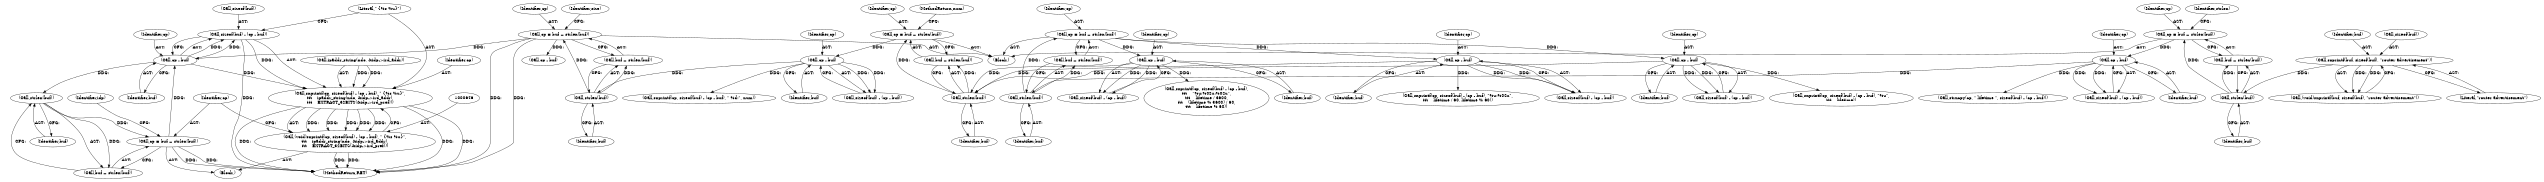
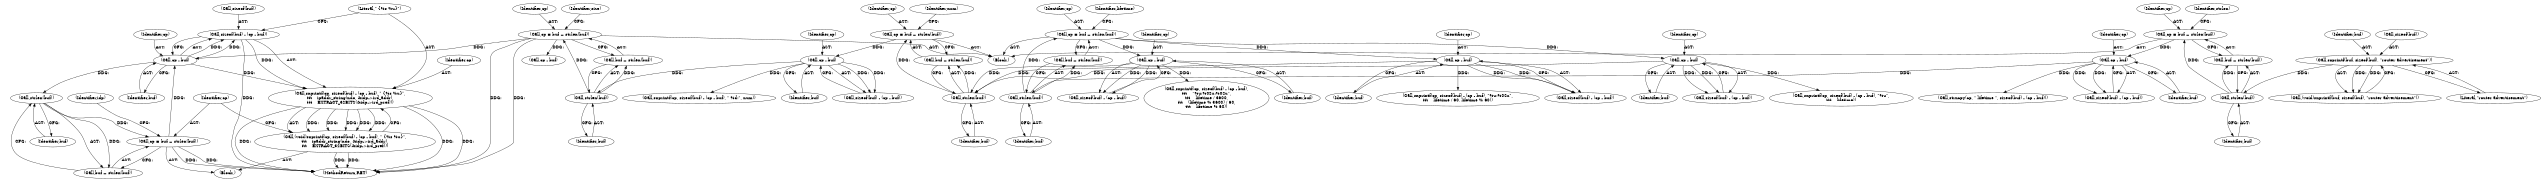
  digraph {
    n1 [label="(Call,sizeof(buf) - (cp - buf))"]
    n2 [label="(Call,cp - buf)"]
    n3 [label="(Call,snprintf(cp, sizeof(buf) - (cp - buf), \" {%s %u}\",\n\t\t\t    ipaddr_string(ndo, &idp->ird_addr),\n\t\t\t    EXTRACT_32BITS(&idp->ird_pref)))"]
    n4 [label="(MethodReturn,RET)"]
    n5 [label="(Call,strlen(buf))"]
    n6 [label="(Identifier,buf)"]
    n7 [label="(Call,(void)snprintf(cp, sizeof(buf) - (cp - buf), \" {%s %u}\",\n\t\t\t    ipaddr_string(ndo, &idp->ird_addr),\n\t\t\t    EXTRACT_32BITS(&idp->ird_pref)))"]
    n8 [label="(Call,cp = buf + strlen(buf))"]
    n9 [label="(Call,buf + strlen(buf))"]
    n10 [label="(Identifier,buf)"]
    n11 [label="(Block,)"]
    n12 [label="(Call,cp = buf + strlen(buf))"]
    n13 [label="(Call,cp - buf)"]
    n14 [label="(Call,buf + strlen(buf))"]
    n15 [label="(Block,)"]
    n16 [label="(Call,strlen(buf))"]
    n17 [label="(Identifier,buf)"]
    n18 [label="(Call,cp - buf)"]
    n19 [label="(Call,sizeof(buf) - (cp - buf))"]
    n20 [label="(Call,snprintf(cp, sizeof(buf) - (cp - buf), \" %d:\", num))"]
    n21 [label="(Identifier,buf)"]
    n22 [label="(Call,cp = buf + strlen(buf))"]
    n23 [label="(Call,buf + strlen(buf))"]
    n24 [label="(Call,strlen(buf))"]
    n25 [label="(Identifier,buf)"]
    n26 [label="(Call,cp - buf)"]
    n27 [label="(Identifier,buf)"]
    n28 [label="(Call,sizeof(buf) - (cp - buf))"]
    n29 [label="(Call,snprintf(cp, sizeof(buf) - (cp - buf),\n\t\t\t    \"%u:%02u:%02u\",\n\t\t\t    lifetime / 3600,\n\t\t\t    (lifetime % 3600) / 60,\n\t\t\t    lifetime % 60))"]
    n30 [label="(Call,cp = buf + strlen(buf))"]
    n31 [label="(Call,cp - buf)"]
    n32 [label="(Call,cp - buf)"]
    n33 [label="(Call,buf + strlen(buf))"]
    n34 [label="(Identifier,buf)"]
    n35 [label="(Call,sizeof(buf) - (cp - buf))"]
    n36 [label="(Call,snprintf(cp, sizeof(buf) - (cp - buf), \"%u\",\n\t\t\t    lifetime))"]
    n37 [label="(Call,snprintf(cp, sizeof(buf) - (cp - buf), \"%u:%02u\",\n\t\t\t    lifetime / 60, lifetime % 60))"]
    n38 [label="(Identifier,buf)"]
    n39 [label="(Call,sizeof(buf) - (cp - buf))"]
    n40 [label="(Call,strlen(buf))"]
    n41 [label="(Identifier,buf)"]
    n42 [label="(Call,cp - buf)"]
    n43 [label="(Identifier,buf)"]
    n44 [label="(Call,sizeof(buf) - (cp - buf))"]
    n45 [label="(Call,strncpy(cp, \" lifetime \", sizeof(buf) - (cp - buf)))"]
    n46 [label="(Call,cp = buf + strlen(buf))"]
    n47 [label="(Call,buf + strlen(buf))"]
    n48 [label="(Call,strlen(buf))"]
    n49 [label="(Identifier,buf)"]
    n50 [label="(Call,snprintf(buf, sizeof(buf), \"router advertisement\"))"]
    n51 [label="(Call,(void)snprintf(buf, sizeof(buf), \"router advertisement\"))"]
    n52 [label="(Literal,\"router advertisement\")"]
    n53 [label="(Identifier,cp)"]
    n54 [label="(Identifier,buf)"]
    n55 [label="(Identifier,cp)"]
    n56 [label="(Identifier,cp)"]
    n57 [label="(Identifier,size)"]
    n58 [label="(Literal,\" {%s %u}\")"]
    n59 [label="(Identifier,cp)"]
-   n60 [label="(Call,ipaddr_string(ndo, &idp->ird_addr))"]
    n61 [label="(Identifier,cp)"]
    n62 [label="(Identifier,cp)"]
    n63 [label="(Identifier,cp)"]
    n64 [label="(Identifier,cp)"]
    n65 [label="(Identifier,cp)"]
-   n66 [label="(MethodReturn,num)"]
+   n66 [label="(Identifier,num)"]
    n67 [label="(Call,sizeof(buf))"]
    n68 [label="(Identifier,idp)"]
    n69 [label="(Identifier,cp)"]
+   n70 [label="(Identifier,lifetime)"]
    n71 [label="(Call,sizeof(buf))"]
    n72 [label="(Identifier,strlen)"]
    n73 [label="(Identifier,cp)"]
    n74 [label="(Identifier,cp)"]
-   1000646
    n1 -> n2 [label="CFG: "]
    n1 -> n3 [label="AST: "]
    n1 -> n3 [label="DDG: "]
    n1 -> n4 [label="DDG: "]
    n2 -> n1 [label="AST: "]
    n2 -> n1 [label="DDG: "]
    n2 -> n1 [label="DDG: "]
    n2 -> n3 [label="DDG: "]
    n2 -> n5 [label="DDG: "]
    n2 -> n6 [label="CFG: "]
    n3 -> n4 [label="DDG: "]
    n3 -> n4 [label="DDG: "]
    n3 -> n4 [label="DDG: "]
    n3 -> n7 [label="AST: "]
    n3 -> n7 [label="DDG: "]
    n3 -> n7 [label="DDG: "]
    n3 -> n7 [label="DDG: "]
    n3 -> n7 [label="DDG: "]
    n3 -> n7 [label="DDG: "]
    n5 -> n8 [label="DDG: "]
    n5 -> n9 [label="AST: "]
    n5 -> n9 [label="DDG: "]
    n5 -> n10 [label="CFG: "]
    n6 -> n2 [label="AST: "]
    n7 -> n3 [label="CFG: "]
    n7 -> n4 [label="DDG: "]
    n7 -> n4 [label="DDG: "]
    n7 -> n11 [label="AST: "]
    n8 -> n2 [label="DDG: "]
    n8 -> n4 [label="DDG: "]
    n8 -> n4 [label="DDG: "]
    n8 -> n9 [label="CFG: "]
    n8 -> n11 [label="AST: "]
    n9 -> n5 [label="CFG: "]
    n9 -> n8 [label="AST: "]
    n10 -> n5 [label="AST: "]
    n12 -> n2 [label="DDG: "]
    n12 -> n4 [label="DDG: "]
    n12 -> n4 [label="DDG: "]
    n12 -> n13 [label="DDG: "]
    n12 -> n14 [label="CFG: "]
    n12 -> n15 [label="AST: "]
    n14 -> n12 [label="AST: "]
    n14 -> n16 [label="CFG: "]
    n16 -> n12 [label="DDG: "]
    n16 -> n14 [label="AST: "]
    n16 -> n14 [label="DDG: "]
    n16 -> n17 [label="CFG: "]
    n17 -> n16 [label="AST: "]
    n18 -> n16 [label="DDG: "]
    n18 -> n19 [label="AST: "]
    n18 -> n19 [label="DDG: "]
    n18 -> n19 [label="DDG: "]
    n18 -> n20 [label="DDG: "]
    n18 -> n21 [label="CFG: "]
    n19 -> n18 [label="CFG: "]
    n21 -> n18 [label="AST: "]
    n22 -> n15 [label="AST: "]
    n22 -> n18 [label="DDG: "]
    n22 -> n23 [label="CFG: "]
    n23 -> n22 [label="AST: "]
    n23 -> n24 [label="CFG: "]
    n24 -> n22 [label="DDG: "]
    n24 -> n23 [label="AST: "]
    n24 -> n23 [label="DDG: "]
    n24 -> n25 [label="CFG: "]
    n25 -> n24 [label="AST: "]
    n26 -> n24 [label="DDG: "]
    n26 -> n27 [label="CFG: "]
    n26 -> n28 [label="AST: "]
    n26 -> n28 [label="DDG: "]
    n26 -> n28 [label="DDG: "]
    n26 -> n29 [label="DDG: "]
    n27 -> n26 [label="AST: "]
    n28 -> n26 [label="CFG: "]
    n30 -> n15 [label="AST: "]
    n30 -> n26 [label="DDG: "]
    n30 -> n31 [label="DDG: "]
    n30 -> n32 [label="DDG: "]
    n30 -> n33 [label="CFG: "]
    n31 -> n24 [label="DDG: "]
    n31 -> n34 [label="CFG: "]
    n31 -> n35 [label="AST: "]
    n31 -> n35 [label="DDG: "]
    n31 -> n35 [label="DDG: "]
    n31 -> n36 [label="DDG: "]
    n32 -> n24 [label="DDG: "]
    n32 -> n37 [label="DDG: "]
    n32 -> n38 [label="CFG: "]
    n32 -> n39 [label="AST: "]
    n32 -> n39 [label="DDG: "]
    n32 -> n39 [label="DDG: "]
    n33 -> n30 [label="AST: "]
    n33 -> n40 [label="CFG: "]
    n34 -> n31 [label="AST: "]
    n35 -> n31 [label="CFG: "]
    n38 -> n32 [label="AST: "]
    n39 -> n32 [label="CFG: "]
    n40 -> n30 [label="DDG: "]
    n40 -> n33 [label="AST: "]
    n40 -> n33 [label="DDG: "]
    n40 -> n41 [label="CFG: "]
    n41 -> n40 [label="AST: "]
    n42 -> n40 [label="DDG: "]
    n42 -> n43 [label="CFG: "]
    n42 -> n44 [label="AST: "]
    n42 -> n44 [label="DDG: "]
    n42 -> n44 [label="DDG: "]
    n42 -> n45 [label="DDG: "]
    n43 -> n42 [label="AST: "]
    n44 -> n42 [label="CFG: "]
    n46 -> n15 [label="AST: "]
    n46 -> n42 [label="DDG: "]
    n46 -> n47 [label="CFG: "]
    n47 -> n46 [label="AST: "]
    n47 -> n48 [label="CFG: "]
    n48 -> n46 [label="DDG: "]
    n48 -> n47 [label="AST: "]
    n48 -> n47 [label="DDG: "]
    n48 -> n49 [label="CFG: "]
    n49 -> n48 [label="AST: "]
    n50 -> n48 [label="DDG: "]
    n50 -> n51 [label="AST: "]
    n50 -> n51 [label="DDG: "]
    n50 -> n51 [label="DDG: "]
    n50 -> n52 [label="CFG: "]
    n51 -> n50 [label="CFG: "]
    n52 -> n50 [label="AST: "]
    n53 -> n30 [label="AST: "]
    n54 -> n50 [label="AST: "]
    n55 -> n26 [label="AST: "]
    n56 -> n31 [label="AST: "]
    n57 -> n12 [label="CFG: "]
    n58 -> n1 [label="CFG: "]
    n58 -> n3 [label="AST: "]
    n59 -> n32 [label="AST: "]
-   n60 -> n3 [label="AST: "]
-   n60 -> n3 [label="DDG: "]
-   n60 -> n3 [label="DDG: "]
    n61 -> n12 [label="AST: "]
    n62 -> n22 [label="AST: "]
    n63 -> n7 [label="CFG: "]
    n63 -> n8 [label="AST: "]
    n64 -> n46 [label="AST: "]
    n65 -> n2 [label="AST: "]
    n66 -> n22 [label="CFG: "]
    n67 -> n50 [label="AST: "]
    n68 -> n8 [label="CFG: "]
    n69 -> n3 [label="AST: "]
+   n70 -> n30 [label="CFG: "]
    n71 -> n1 [label="AST: "]
    n72 -> n46 [label="CFG: "]
    n73 -> n18 [label="AST: "]
    n74 -> n42 [label="AST: "]
-   1000646 -> n7 [label="AST: "]
  }
